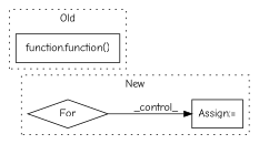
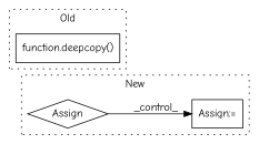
  digraph {
    rankdir=LR
    fontname="Comic Neue"
    node [shape=box fontname="Comic Neue"]
-   n1 [a=107 l="4,14" label=For s="6040,6059" shape=diamond]
+   n1 [a=107 l="4,14" label=Assign s="6040,6059" shape=diamond]
    n2 [a=68 l=4 label="Assign:=" s=6334]
-   n3 [a=75 l="9,1" label="function.function()" s="6056,6071"]
+   n3 [a=75 l="9,1" label="function.deepcopy()" s="6056,6071"]
    subgraph cluster_1 {
      label=New
      style=dotted
      n1
      n2
    }
    subgraph cluster_2 {
      label=Old
      style=dotted
      n3
    }
    n1 -> n2 [label=_control_ fontname="Comic Neue"]
  }
